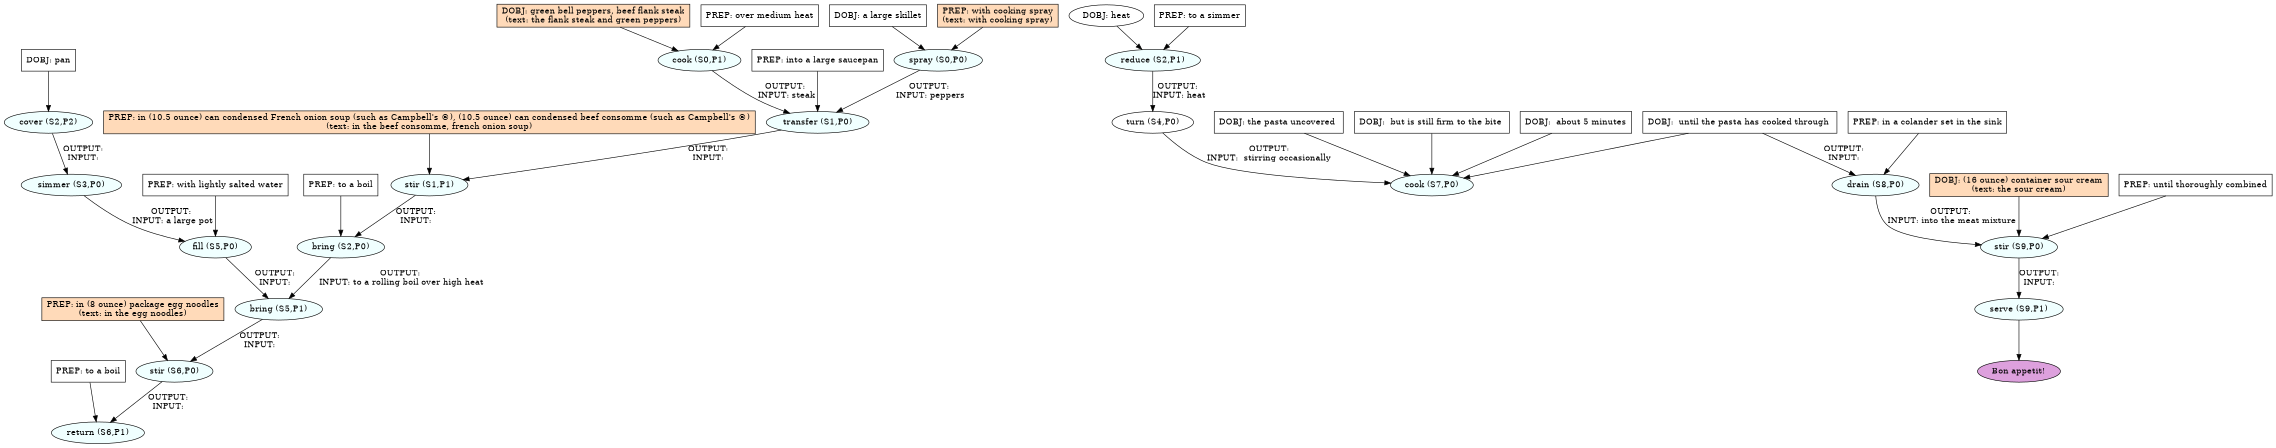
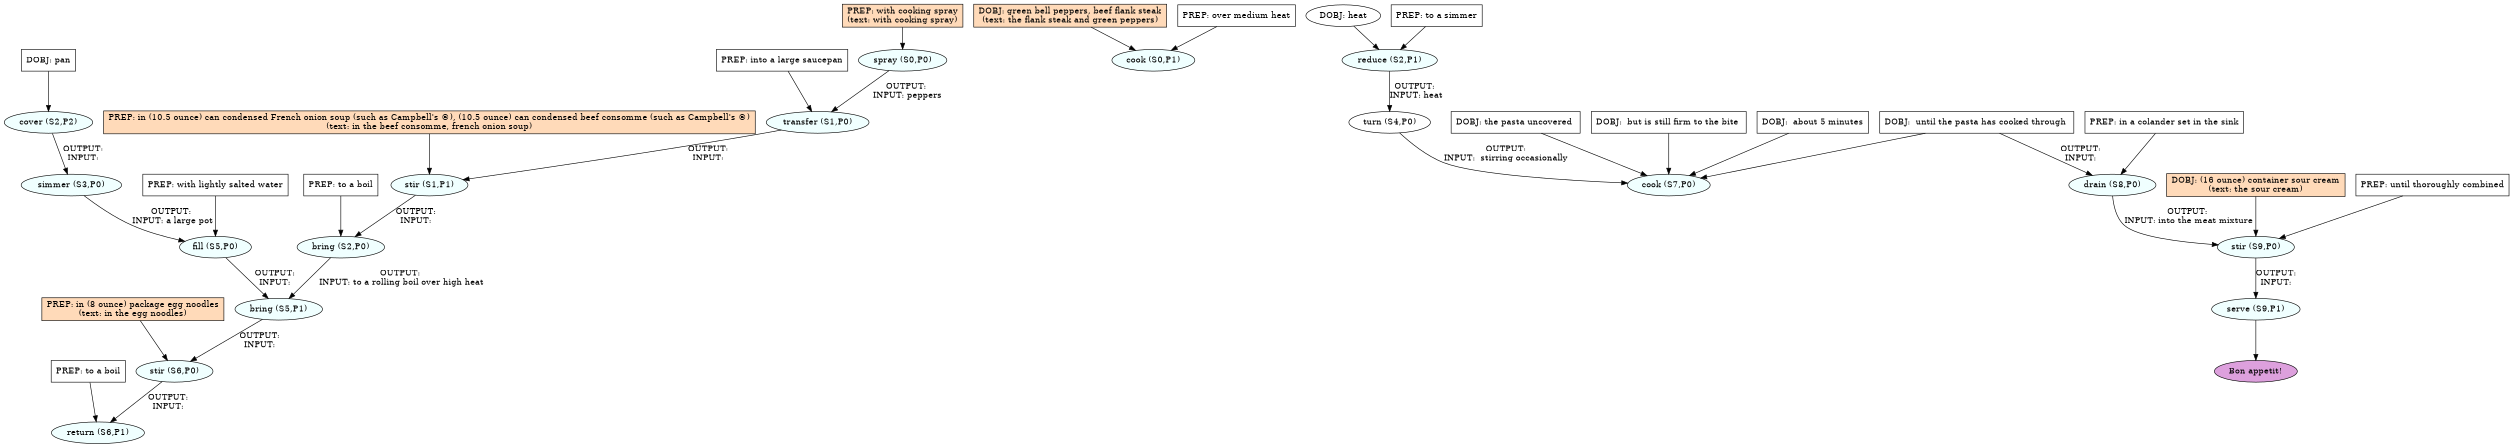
  digraph {
    node [fillcolor=azure shape=box style=filled]
    n1 [label="spray (S0,P0)" shape=oval]
    n2 [label="transfer (S1,P0)" shape=oval]
    n3 [label="stir (S1,P1)" shape=oval]
    n4 [label="cook (S0,P1)" shape=oval]
    n5 [label="bring (S2,P0)" shape=oval]
    n6 [label="bring (S5,P1)" shape=oval]
    n7 [label="stir (S6,P0)" shape=oval]
    n8 [label="reduce (S2,P1)" shape=oval]
    n9 [fillcolor=white label="turn (S4,P0)" shape=oval]
    n10 [label="cook (S7,P0)" shape=oval]
    n11 [label="cover (S2,P2)" shape=oval]
    n12 [label="simmer (S3,P0)" shape=oval]
    n13 [label="fill (S5,P0)" shape=oval]
    n14 [label="return (S6,P1)" shape=oval]
    n15 [label="serve (S9,P1)" shape=oval]
    n16 [fillcolor=plum label="Bon appetit!" shape=oval]
    n17 [label="drain (S8,P0)" shape=oval]
    n18 [label="stir (S9,P0)" shape=oval]
    n19 [fillcolor=white label="DOBJ: heat" shape=ellipse]
    n20 [fillcolor=white label="PREP: to a simmer"]
-   n21 [fillcolor=white label="DOBJ: a large skillet"]
    n22 [fillcolor=peachpuff label="PREP: with cooking spray\n(text: with cooking spray)"]
    n23 [fillcolor=white label="DOBJ: pan"]
    n24 [fillcolor=peachpuff label="DOBJ: green bell peppers, beef flank steak\n(text: the flank steak and green peppers)"]
    n25 [fillcolor=white label="PREP: over medium heat"]
    n26 [fillcolor=white label="PREP: into a large saucepan"]
    n27 [fillcolor=peachpuff label="PREP: in (10.5 ounce) can condensed French onion soup (such as Campbell's ®), (10.5 ounce) can condensed beef consomme (such as Campbell's ®)\n(text: in the beef consomme, french onion soup)"]
    n28 [fillcolor=white label="PREP: to a boil"]
    n29 [fillcolor=white label="PREP: with lightly salted water"]
    n30 [fillcolor=peachpuff label="PREP: in (8 ounce) package egg noodles\n(text: in the egg noodles)"]
    n31 [fillcolor=white label="PREP: to a boil"]
    n32 [fillcolor=white label="DOBJ:  about 5 minutes"]
    n33 [fillcolor=white label="DOBJ:  until the pasta has cooked through "]
    n34 [fillcolor=white label="DOBJ: the pasta uncovered "]
    n35 [fillcolor=white label="DOBJ:  but is still firm to the bite "]
    n36 [fillcolor=white label="PREP: in a colander set in the sink"]
    n37 [fillcolor=peachpuff label="DOBJ: (16 ounce) container sour cream\n(text: the sour cream)"]
    n38 [fillcolor=white label="PREP: until thoroughly combined"]
    n1 -> n2 [label="OUTPUT: \nINPUT: peppers"]
    n2 -> n3 [label="OUTPUT: \nINPUT: "]
    n3 -> n5 [label="OUTPUT: \nINPUT: "]
-   n4 -> n2 [label="OUTPUT: \nINPUT: steak"]
    n5 -> n6 [label="OUTPUT: \nINPUT: to a rolling boil over high heat"]
    n6 -> n7 [label="OUTPUT: \nINPUT: "]
    n7 -> n14 [label="OUTPUT: \nINPUT: "]
    n8 -> n9 [label="OUTPUT: \nINPUT: heat"]
    n9 -> n10 [label="OUTPUT: \nINPUT:  stirring occasionally "]
    n11 -> n12 [label="OUTPUT: \nINPUT: "]
    n12 -> n13 [label="OUTPUT: \nINPUT: a large pot"]
    n13 -> n6 [label="OUTPUT: \nINPUT: "]
    n15 -> n16
    n17 -> n18 [label="OUTPUT: \nINPUT: into the meat mixture"]
    n18 -> n15 [label="OUTPUT: \nINPUT: "]
    n19 -> n8
    n20 -> n8
-   n21 -> n1
    n22 -> n1
    n23 -> n11
    n24 -> n4
    n25 -> n4
    n26 -> n2
    n27 -> n3
    n28 -> n5
    n29 -> n13
    n30 -> n7
    n31 -> n14
    n32 -> n10
    n33 -> n10
    n33 -> n17 [label="OUTPUT: \nINPUT: "]
    n34 -> n10
    n35 -> n10
    n36 -> n17
    n37 -> n18
    n38 -> n18
  }
